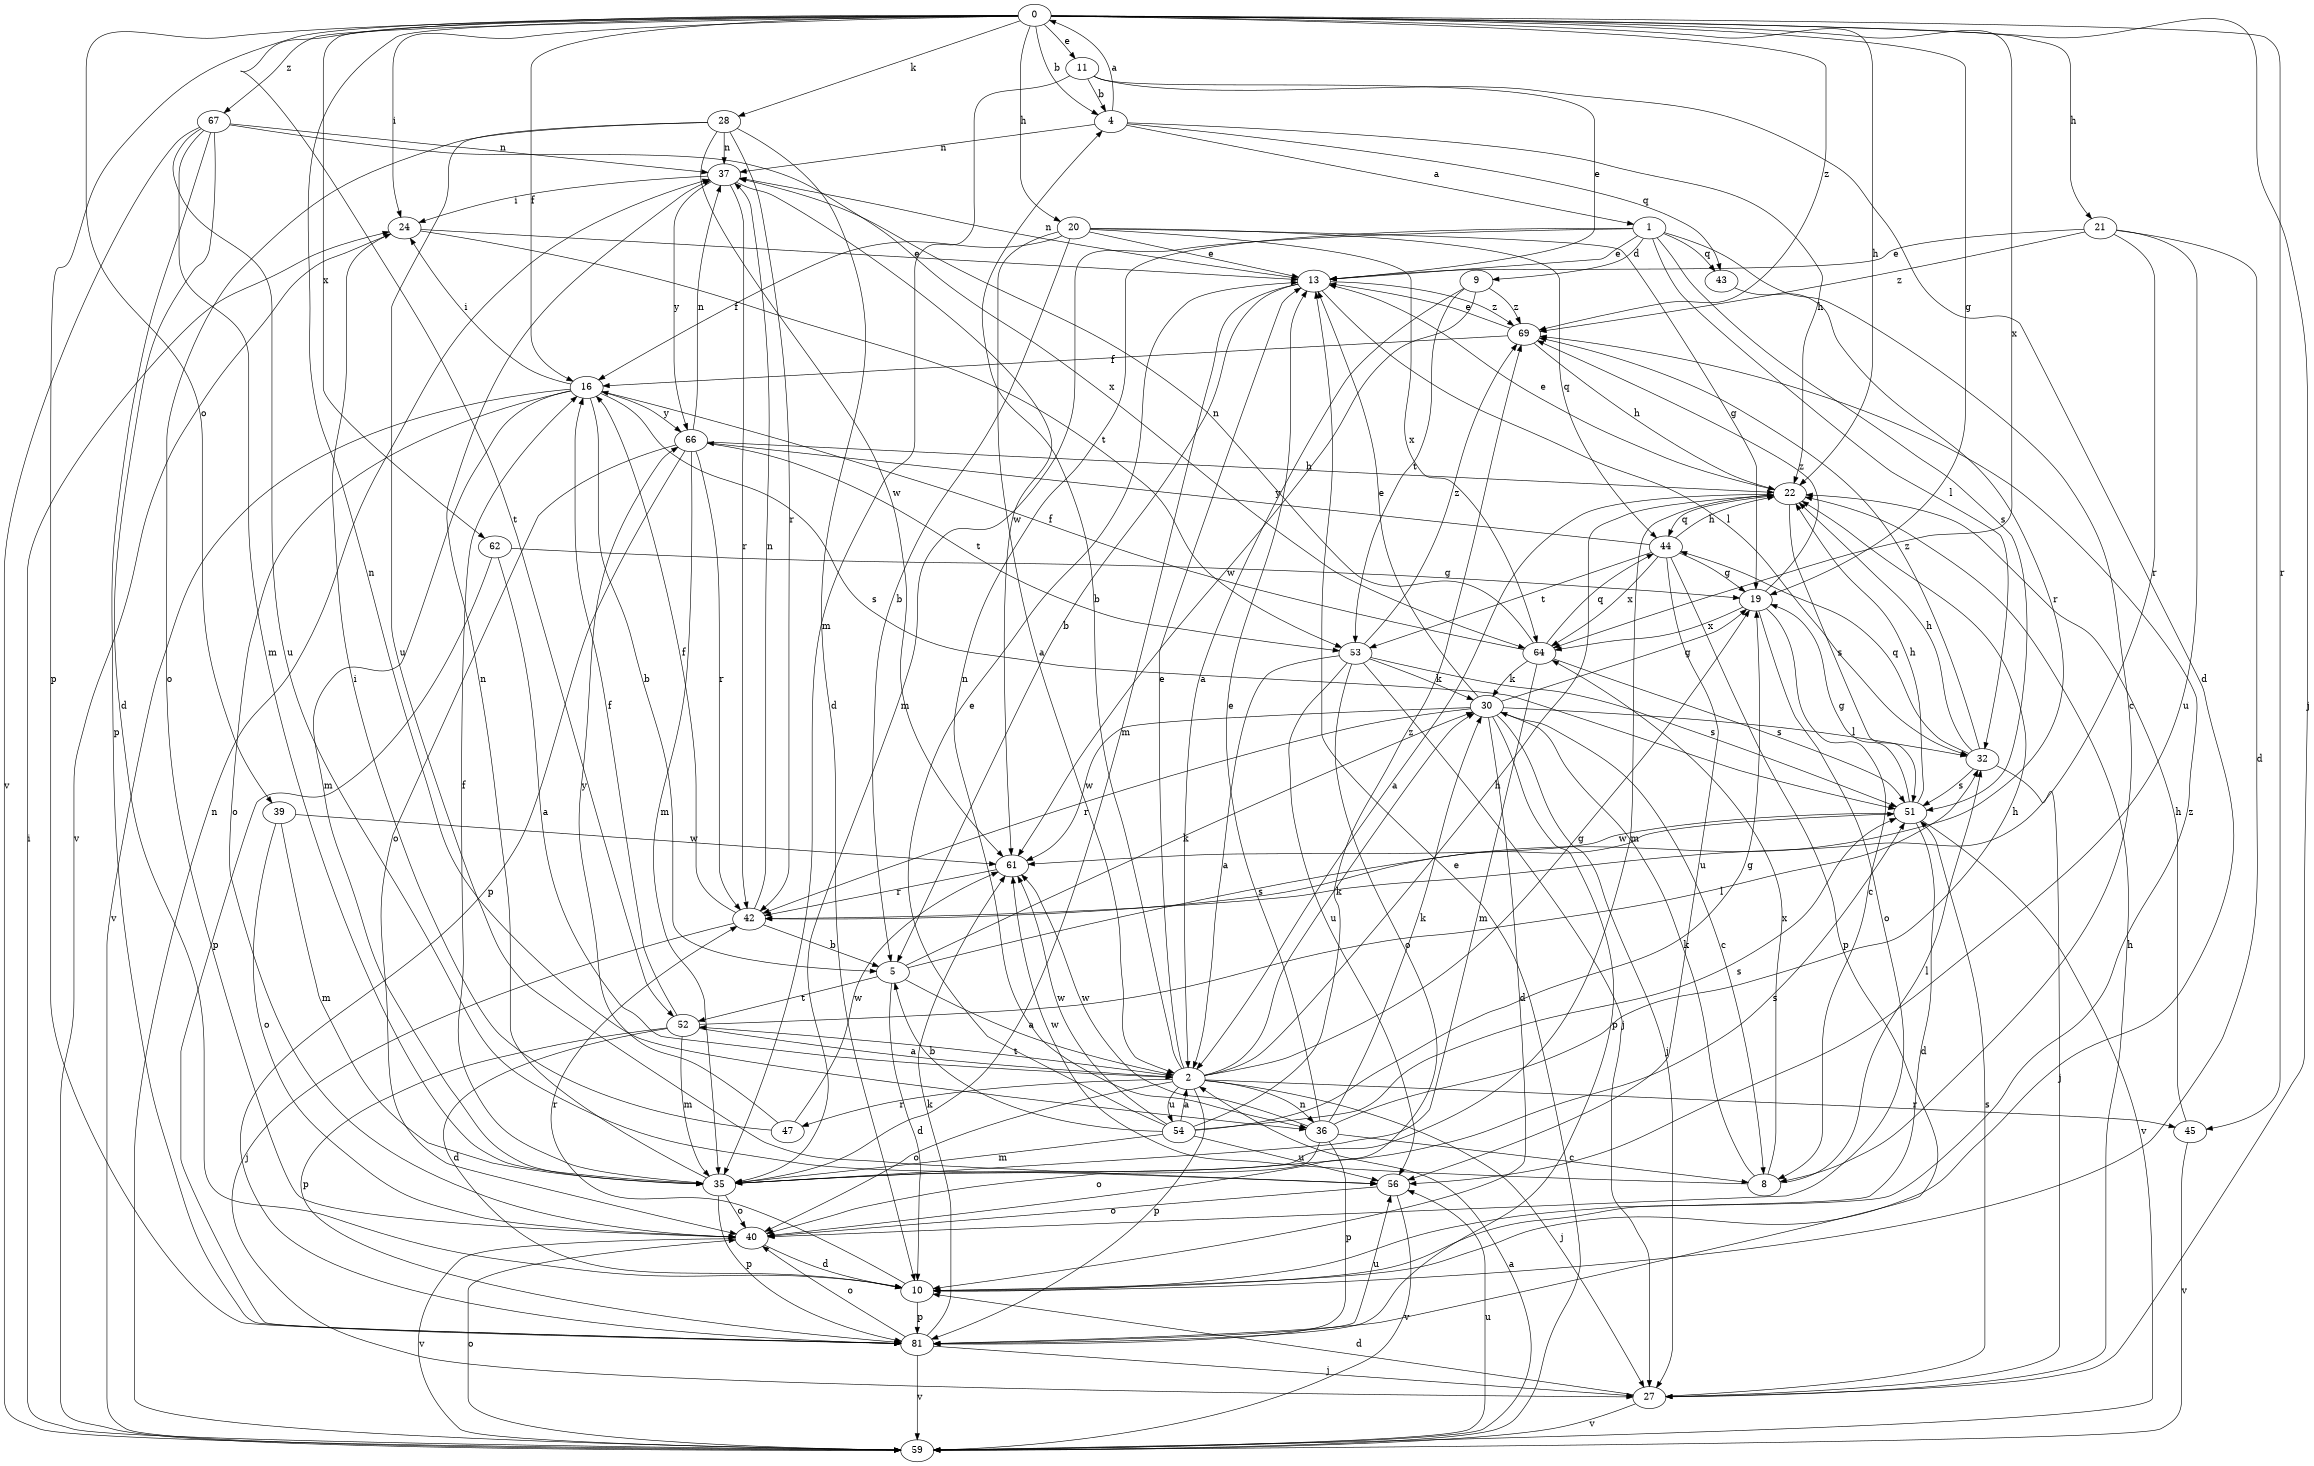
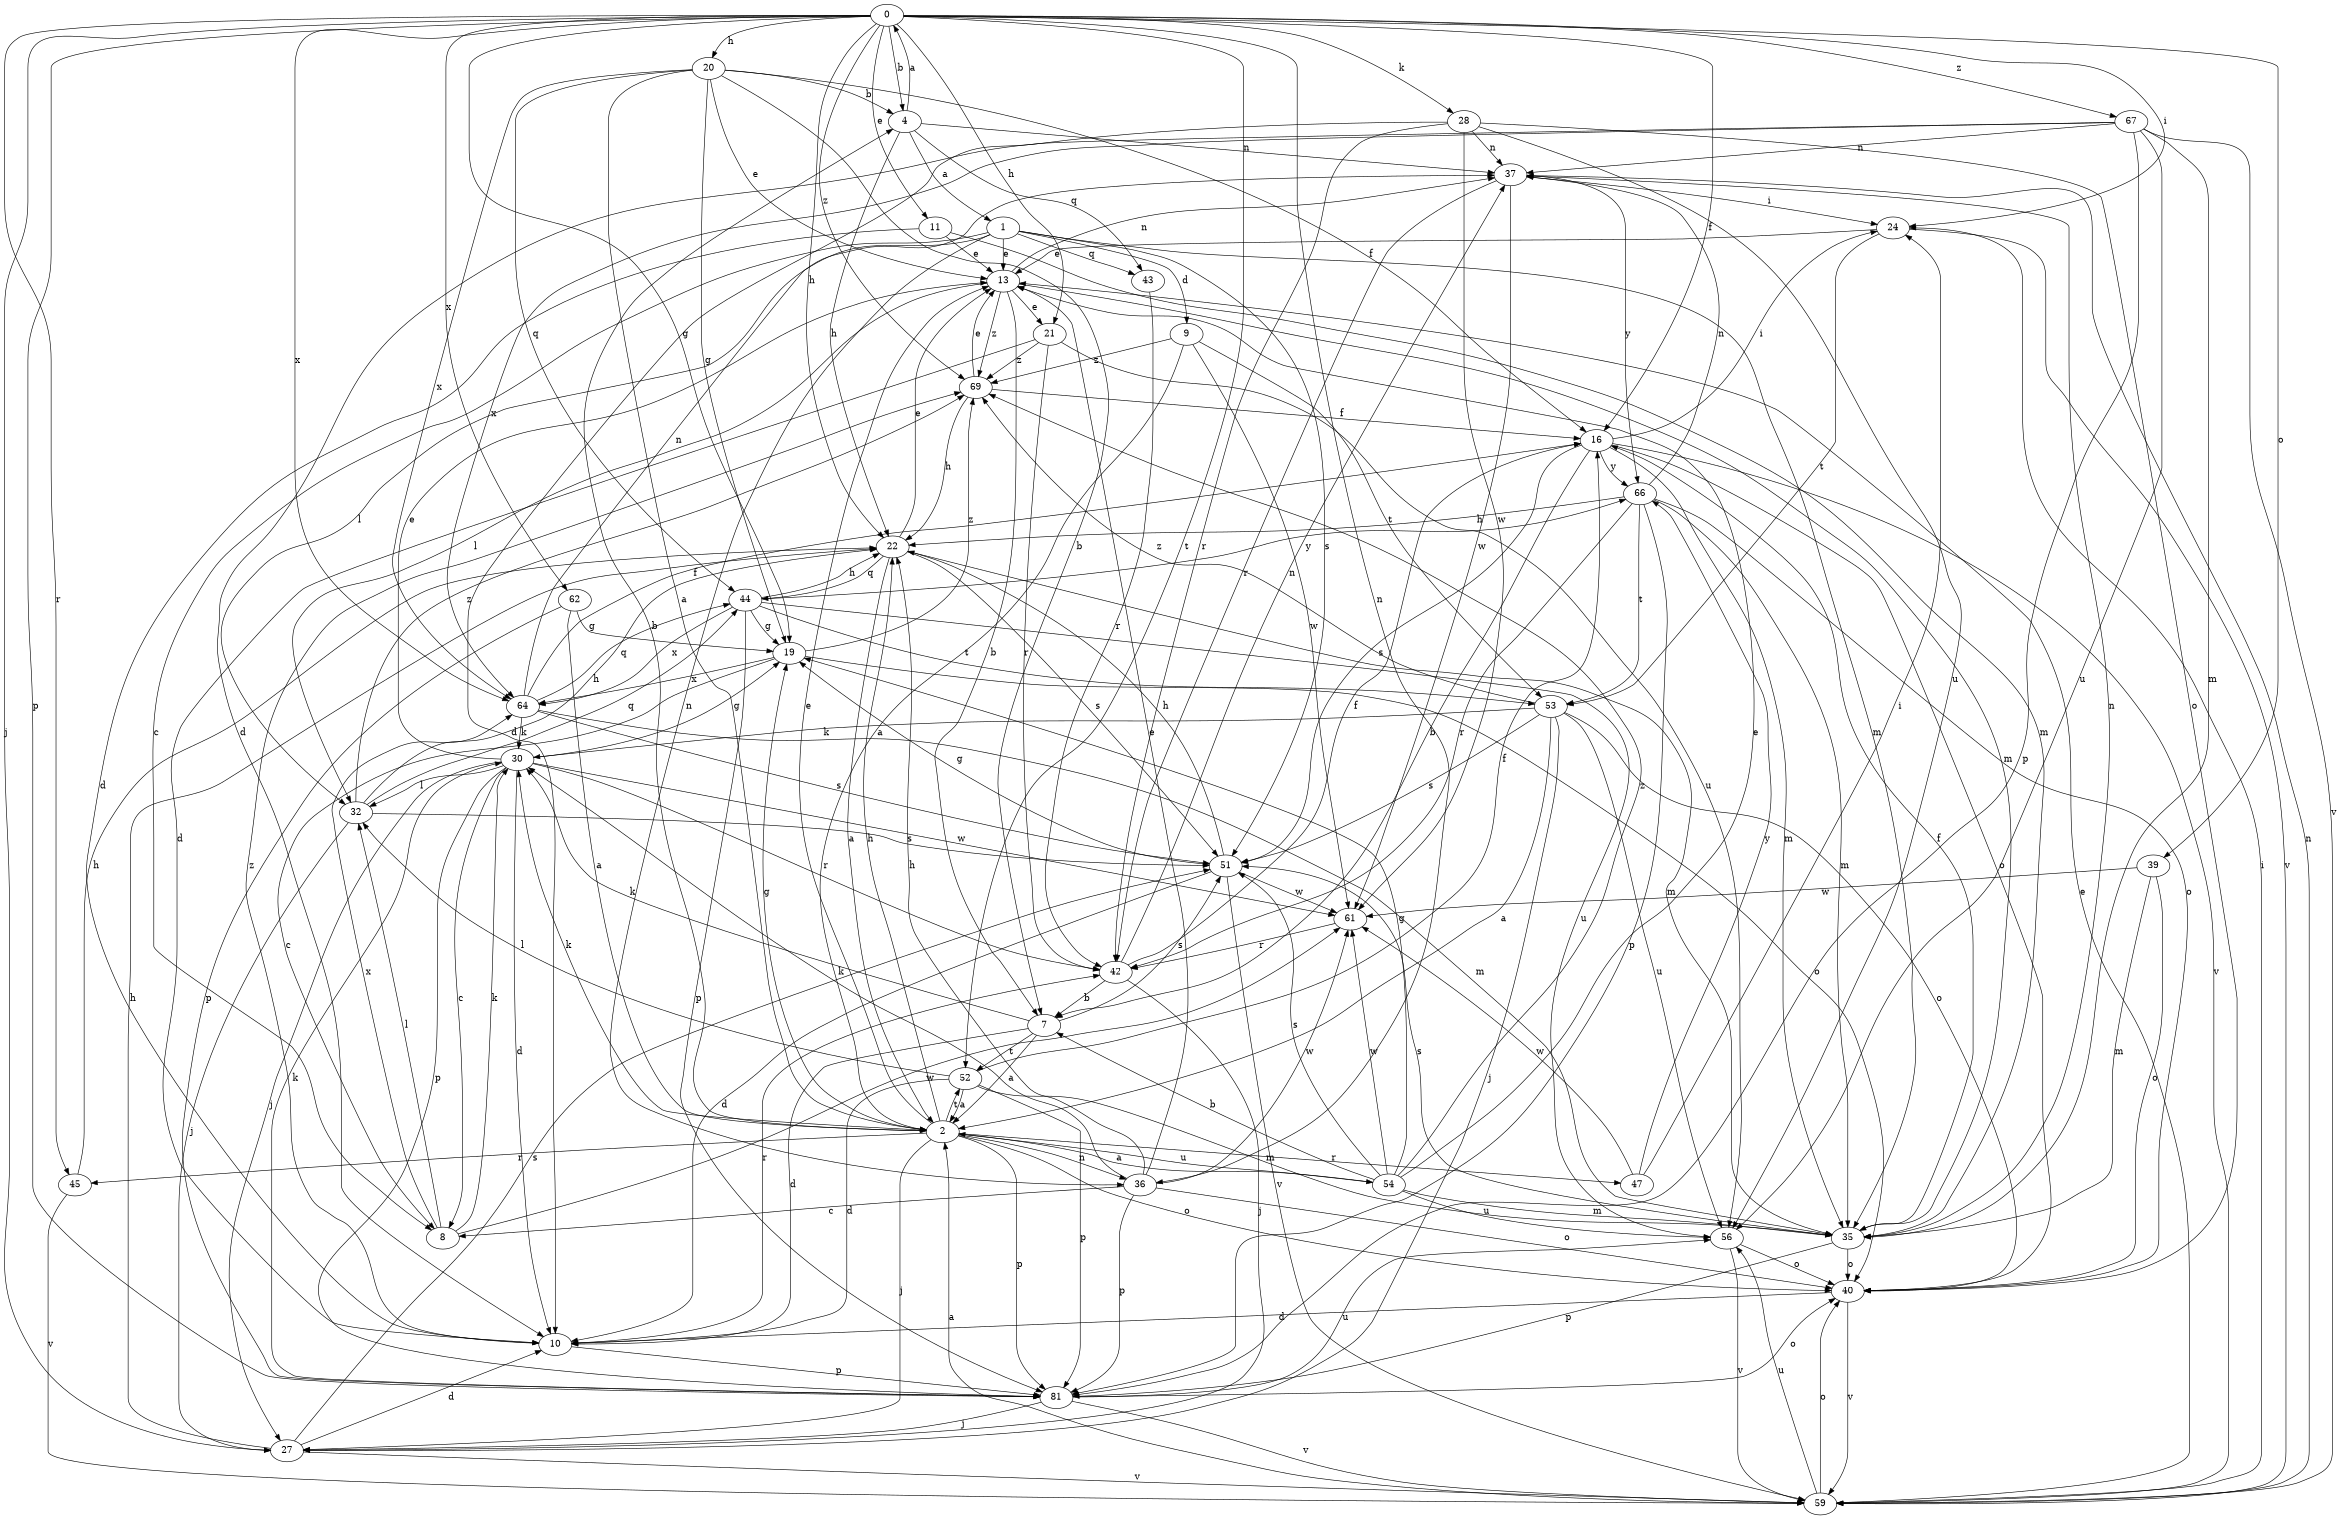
  strict digraph {
    0
    4
    11
    16
    19
    20
    21
    22
    24
    27
    28
    36
    39
    n14 [label=81]
    45
    52
    62
    64
    67
    69
    1
    43
    37
    13
    35
    10
    51
    40
-   5
+   5 [label=7]
    59
    66
    8
    2
    44
    n35 [label=42]
    56
    53
    61
    30
    32
    9
    47
    54
    0 -> 4 [label=b]
    0 -> 11 [label=e]
    0 -> 16 [label=f]
    0 -> 19 [label=g]
    0 -> 20 [label=h]
    0 -> 21 [label=h]
    0 -> 22 [label=h]
    0 -> 24 [label=i]
    0 -> 27 [label=j]
    0 -> 28 [label=k]
    0 -> 36 [label=n]
    0 -> 39 [label=o]
    0 -> n14 [label=p]
    0 -> 45 [label=r]
    0 -> 52 [label=t]
    0 -> 62 [label=x]
    0 -> 64 [label=x]
    0 -> 67 [label=z]
    0 -> 69 [label=z]
    4 -> 0 [label=a]
    4 -> 22 [label=h]
    4 -> 1 [label=a]
    4 -> 43 [label=q]
    4 -> 37 [label=n]
-   11 -> 4 [label=b]
+   20 -> 4 [label=b]
    11 -> 13 [label=e]
    11 -> 35 [label=m]
    11 -> 10 [label=d]
    16 -> 24 [label=i]
    16 -> 35 [label=m]
    16 -> 51 [label=s]
    16 -> 40 [label=o]
    16 -> 5 [label=b]
    16 -> 59 [label=v]
    16 -> 66 [label=y]
    19 -> 64 [label=x]
    19 -> 69 [label=z]
    19 -> 40 [label=o]
    19 -> 8 [label=c]
    20 -> 16 [label=f]
    20 -> 19 [label=g]
    20 -> 64 [label=x]
    20 -> 13 [label=e]
    20 -> 5 [label=b]
    20 -> 2 [label=a]
    20 -> 44 [label=q]
    21 -> 69 [label=z]
-   21 -> 13 [label=e]
+   13 -> 21 [label=e]
    21 -> 10 [label=d]
    21 -> n35 [label=r]
    21 -> 56 [label=u]
    22 -> 13 [label=e]
    22 -> 35 [label=m]
    22 -> 51 [label=s]
    22 -> 2 [label=a]
    22 -> 44 [label=q]
    24 -> 13 [label=e]
    24 -> 59 [label=v]
    24 -> 53 [label=t]
    27 -> 22 [label=h]
    27 -> 10 [label=d]
    27 -> 51 [label=s]
    27 -> 59 [label=v]
    28 -> 37 [label=n]
    28 -> 10 [label=d]
    28 -> 40 [label=o]
    28 -> n35 [label=r]
    28 -> 56 [label=u]
    28 -> 61 [label=w]
    36 -> 22 [label=h]
    36 -> n14 [label=p]
    36 -> 13 [label=e]
    36 -> 40 [label=o]
    36 -> 8 [label=c]
    36 -> 61 [label=w]
    36 -> 30 [label=k]
    39 -> 35 [label=m]
    39 -> 40 [label=o]
    39 -> 61 [label=w]
    n14 -> 27 [label=j]
    n14 -> 40 [label=o]
    n14 -> 59 [label=v]
    n14 -> 56 [label=u]
-   n14 -> 61 [label=k]
+   n14 -> 30 [label=k]
    45 -> 22 [label=h]
    45 -> 59 [label=v]
    52 -> 16 [label=f]
    52 -> n14 [label=p]
    52 -> 35 [label=m]
    52 -> 10 [label=d]
    52 -> 2 [label=a]
    52 -> 32 [label=l]
    62 -> 19 [label=g]
    62 -> n14 [label=p]
    62 -> 2 [label=a]
    64 -> 16 [label=f]
    64 -> 37 [label=n]
    64 -> 35 [label=m]
    64 -> 51 [label=s]
    64 -> 44 [label=q]
    64 -> 30 [label=k]
    67 -> n14 [label=p]
    67 -> 64 [label=x]
    67 -> 37 [label=n]
    67 -> 35 [label=m]
    67 -> 10 [label=d]
    67 -> 59 [label=v]
    67 -> 56 [label=u]
    69 -> 16 [label=f]
    69 -> 22 [label=h]
    69 -> 13 [label=e]
    1 -> 36 [label=n]
    1 -> 43 [label=q]
    1 -> 13 [label=e]
    1 -> 35 [label=m]
    1 -> 51 [label=s]
    1 -> 8 [label=c]
    1 -> 32 [label=l]
    1 -> 9 [label=d]
    43 -> n35 [label=r]
    37 -> 24 [label=i]
    37 -> 66 [label=y]
    37 -> n35 [label=r]
    37 -> 61 [label=w]
    13 -> 69 [label=z]
    13 -> 37 [label=n]
    13 -> 35 [label=m]
    13 -> 5 [label=b]
    13 -> 32 [label=l]
    35 -> 16 [label=f]
    35 -> n14 [label=p]
    35 -> 37 [label=n]
    35 -> 51 [label=s]
    35 -> 40 [label=o]
    10 -> n14 [label=p]
    10 -> 69 [label=z]
    10 -> n35 [label=r]
    51 -> 19 [label=g]
    51 -> 22 [label=h]
    51 -> 10 [label=d]
    51 -> 59 [label=v]
    51 -> 61 [label=w]
    40 -> 10 [label=d]
    40 -> 59 [label=v]
    5 -> 52 [label=t]
    5 -> 10 [label=d]
    5 -> 51 [label=s]
    5 -> 2 [label=a]
    5 -> 30 [label=k]
    59 -> 24 [label=i]
    59 -> 37 [label=n]
    59 -> 13 [label=e]
    59 -> 40 [label=o]
    59 -> 2 [label=a]
    59 -> 56 [label=u]
    66 -> 22 [label=h]
    66 -> n14 [label=p]
    66 -> 37 [label=n]
    66 -> 35 [label=m]
    66 -> 40 [label=o]
    66 -> n35 [label=r]
    66 -> 53 [label=t]
    8 -> 64 [label=x]
    8 -> 61 [label=w]
    8 -> 30 [label=k]
    8 -> 32 [label=l]
    2 -> 4 [label=b]
    2 -> 19 [label=g]
    2 -> 22 [label=h]
    2 -> 27 [label=j]
    2 -> 36 [label=n]
    2 -> n14 [label=p]
    2 -> 45 [label=r]
    2 -> 52 [label=t]
    2 -> 13 [label=e]
    2 -> 40 [label=o]
    2 -> 30 [label=k]
    2 -> 47 [label=r]
    2 -> 54 [label=u]
    44 -> 19 [label=g]
    44 -> 22 [label=h]
    44 -> n14 [label=p]
    44 -> 64 [label=x]
    44 -> 66 [label=y]
    44 -> 56 [label=u]
    44 -> 53 [label=t]
    n35 -> 16 [label=f]
    n35 -> 27 [label=j]
    n35 -> 37 [label=n]
    n35 -> 5 [label=b]
    56 -> 40 [label=o]
    56 -> 59 [label=v]
    53 -> 27 [label=j]
    53 -> 69 [label=z]
    53 -> 51 [label=s]
    53 -> 40 [label=o]
    53 -> 2 [label=a]
    53 -> 56 [label=u]
    53 -> 30 [label=k]
    61 -> n35 [label=r]
    30 -> 19 [label=g]
    30 -> 27 [label=j]
    30 -> n14 [label=p]
    30 -> 13 [label=e]
    30 -> 10 [label=d]
    30 -> 8 [label=c]
    30 -> n35 [label=r]
    30 -> 61 [label=w]
    30 -> 32 [label=l]
    32 -> 22 [label=h]
    32 -> 27 [label=j]
    32 -> 69 [label=z]
    32 -> 51 [label=s]
    32 -> 44 [label=q]
    9 -> 69 [label=z]
    9 -> 2 [label=a]
    9 -> 53 [label=t]
    9 -> 61 [label=w]
    47 -> 24 [label=i]
    47 -> 66 [label=y]
    47 -> 61 [label=w]
    54 -> 19 [label=g]
    54 -> 69 [label=z]
    54 -> 13 [label=e]
    54 -> 35 [label=m]
    54 -> 51 [label=s]
    54 -> 5 [label=b]
    54 -> 2 [label=a]
    54 -> 56 [label=u]
    54 -> 61 [label=w]
  }
